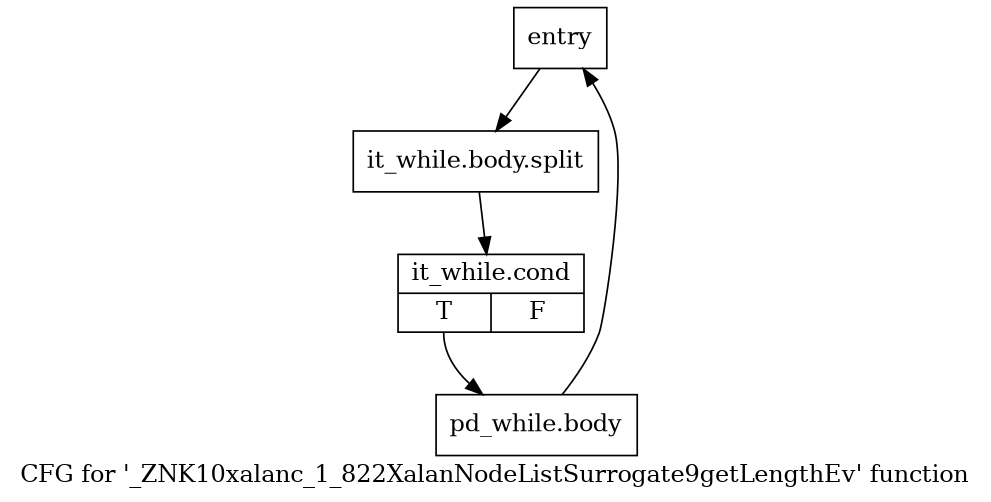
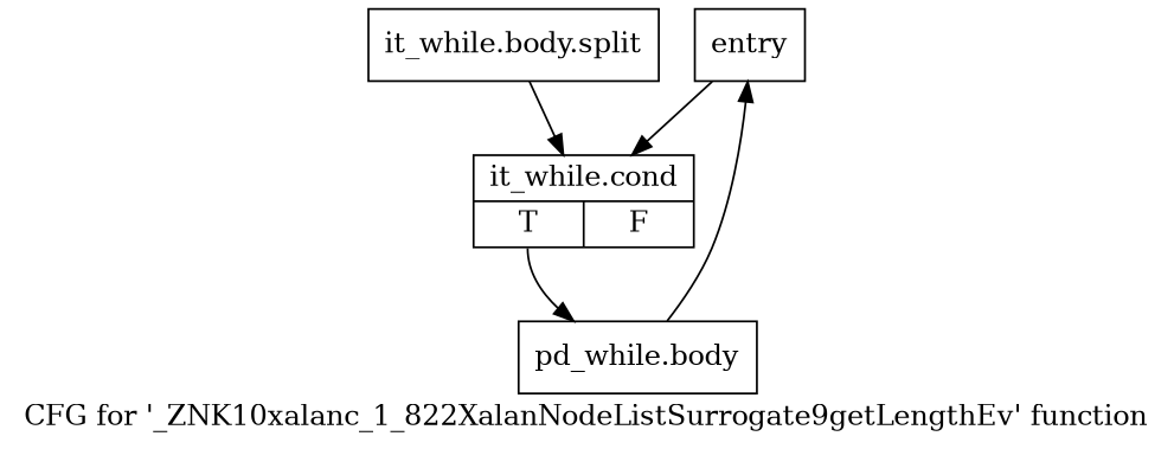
  digraph {
    label="CFG for '_ZNK10xalanc_1_822XalanNodeListSurrogate9getLengthEv' function"
    node [shape=record]
    n1 [label="{entry}"]
    n2 [label="{it_while.cond|{<s0>T|<s1>F}}"]
    n3 [label="{pd_while.body}"]
    n4 [label="{it_while.body.split}"]
-   n1 -> n4
+   n1 -> n2
    n2 -> n3 [tailport=s0]
    n3 -> n1
    n4 -> n2
  }
